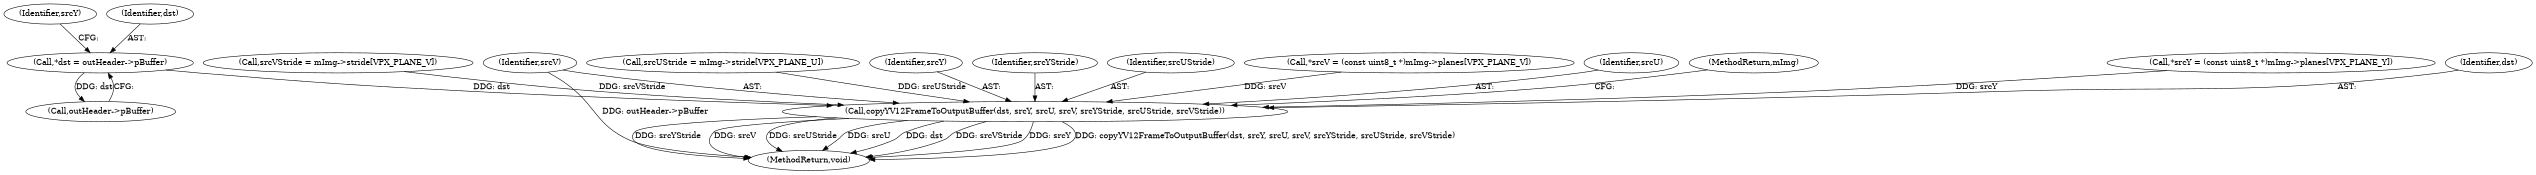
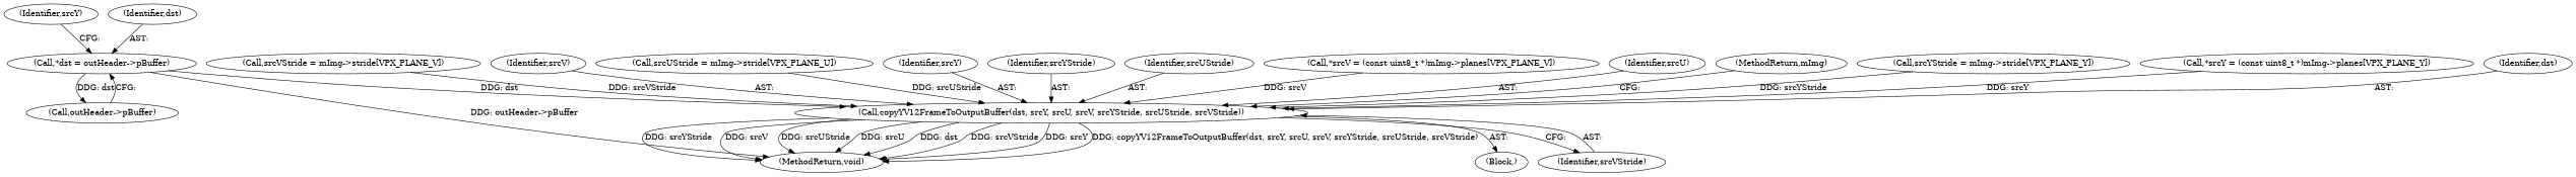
  digraph {
    n1 [label="(Call,*dst = outHeader->pBuffer)"]
    n2 [label="(Call,copyYV12FrameToOutputBuffer(dst, srcY, srcU, srcV, srcYStride, srcUStride, srcVStride))"]
    n3 [label="(Call,outHeader->pBuffer)"]
    n4 [label="(MethodReturn,void)"]
+   n5 [label="(Block,)"]
+   n6 [label="(Identifier,srcVStride)"]
    n7 [label="(Call,srcVStride = mImg->stride[VPX_PLANE_V])"]
    n8 [label="(Identifier,srcV)"]
    n9 [label="(Identifier,srcY)"]
    n10 [label="(Call,srcUStride = mImg->stride[VPX_PLANE_U])"]
    n11 [label="(Identifier,srcY)"]
    n12 [label="(Identifier,srcYStride)"]
    n13 [label="(Identifier,srcUStride)"]
    n14 [label="(Call,*srcV = (const uint8_t *)mImg->planes[VPX_PLANE_V])"]
    n15 [label="(Identifier,srcU)"]
    n16 [label="(Identifier,dst)"]
    n17 [label="(MethodReturn,mImg)"]
+   n18 [label="(Call,srcYStride = mImg->stride[VPX_PLANE_Y])"]
    n19 [label="(Call,*srcY = (const uint8_t *)mImg->planes[VPX_PLANE_Y])"]
    n20 [label="(Identifier,dst)"]
    n1 -> n2 [label="DDG: dst"]
    n1 -> n3 [label="DDG: dst"]
-   n8 -> n4 [label="DDG: outHeader->pBuffer"]
+   n1 -> n4 [label="DDG: outHeader->pBuffer"]
    n2 -> n4 [label="DDG: dst"]
    n2 -> n4 [label="DDG: srcVStride"]
    n2 -> n4 [label="DDG: srcY"]
    n2 -> n4 [label="DDG: copyYV12FrameToOutputBuffer(dst, srcY, srcU, srcV, srcYStride, srcUStride, srcVStride)"]
    n2 -> n4 [label="DDG: srcYStride"]
    n2 -> n4 [label="DDG: srcV"]
    n2 -> n4 [label="DDG: srcUStride"]
    n2 -> n4 [label="DDG: srcU"]
+   n2 -> n5 [label="AST: "]
+   n2 -> n6 [label="CFG: "]
    n3 -> n1 [label="CFG: "]
+   n6 -> n2 [label="AST: "]
    n7 -> n2 [label="DDG: srcVStride"]
    n8 -> n2 [label="AST: "]
    n9 -> n1 [label="CFG: "]
    n10 -> n2 [label="DDG: srcUStride"]
    n11 -> n2 [label="AST: "]
    n12 -> n2 [label="AST: "]
    n13 -> n2 [label="AST: "]
    n14 -> n2 [label="DDG: srcV"]
    n15 -> n2 [label="AST: "]
    n16 -> n1 [label="AST: "]
    n17 -> n2 [label="CFG: "]
+   n18 -> n2 [label="DDG: srcYStride"]
    n19 -> n2 [label="DDG: srcY"]
    n20 -> n2 [label="AST: "]
  }
